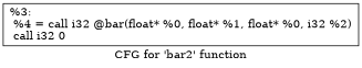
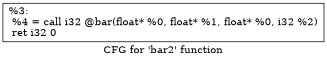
  digraph {
    label="CFG for 'bar2' function"
-   n1 [label="{%3:\l  %4 = call i32 @bar(float* %0, float* %1, float* %0, i32 %2)\l  call i32 0\l}" shape=record]
+   n1 [label="{%3:\l  %4 = call i32 @bar(float* %0, float* %1, float* %0, i32 %2)\l  ret i32 0\l}" shape=record]
  }
